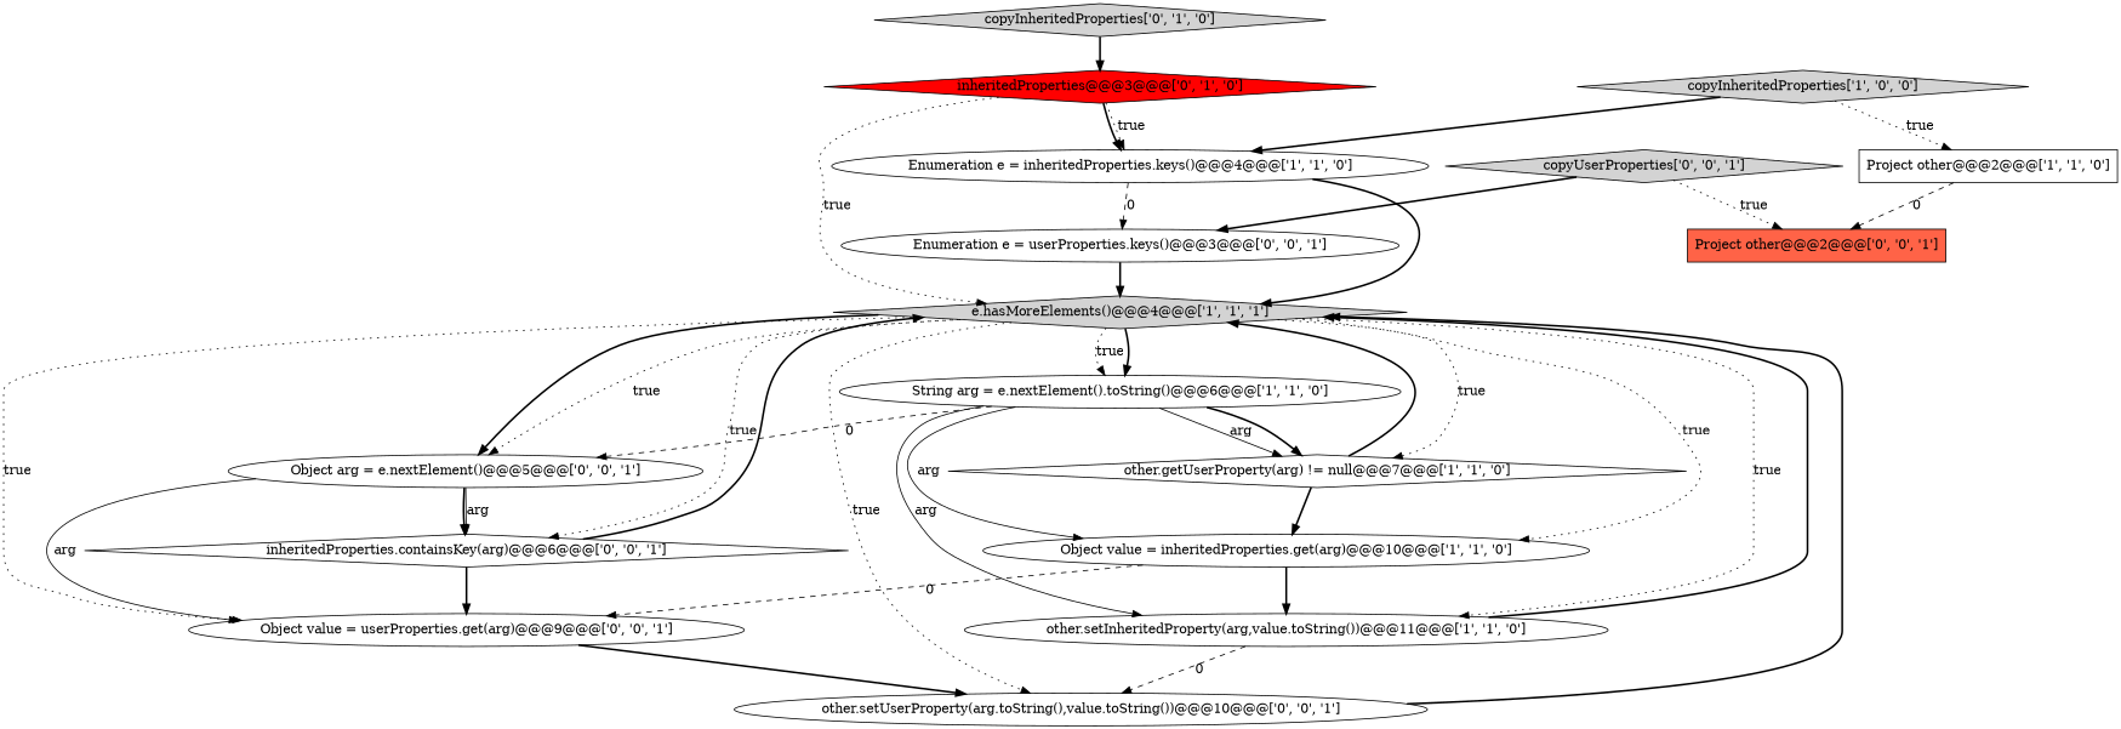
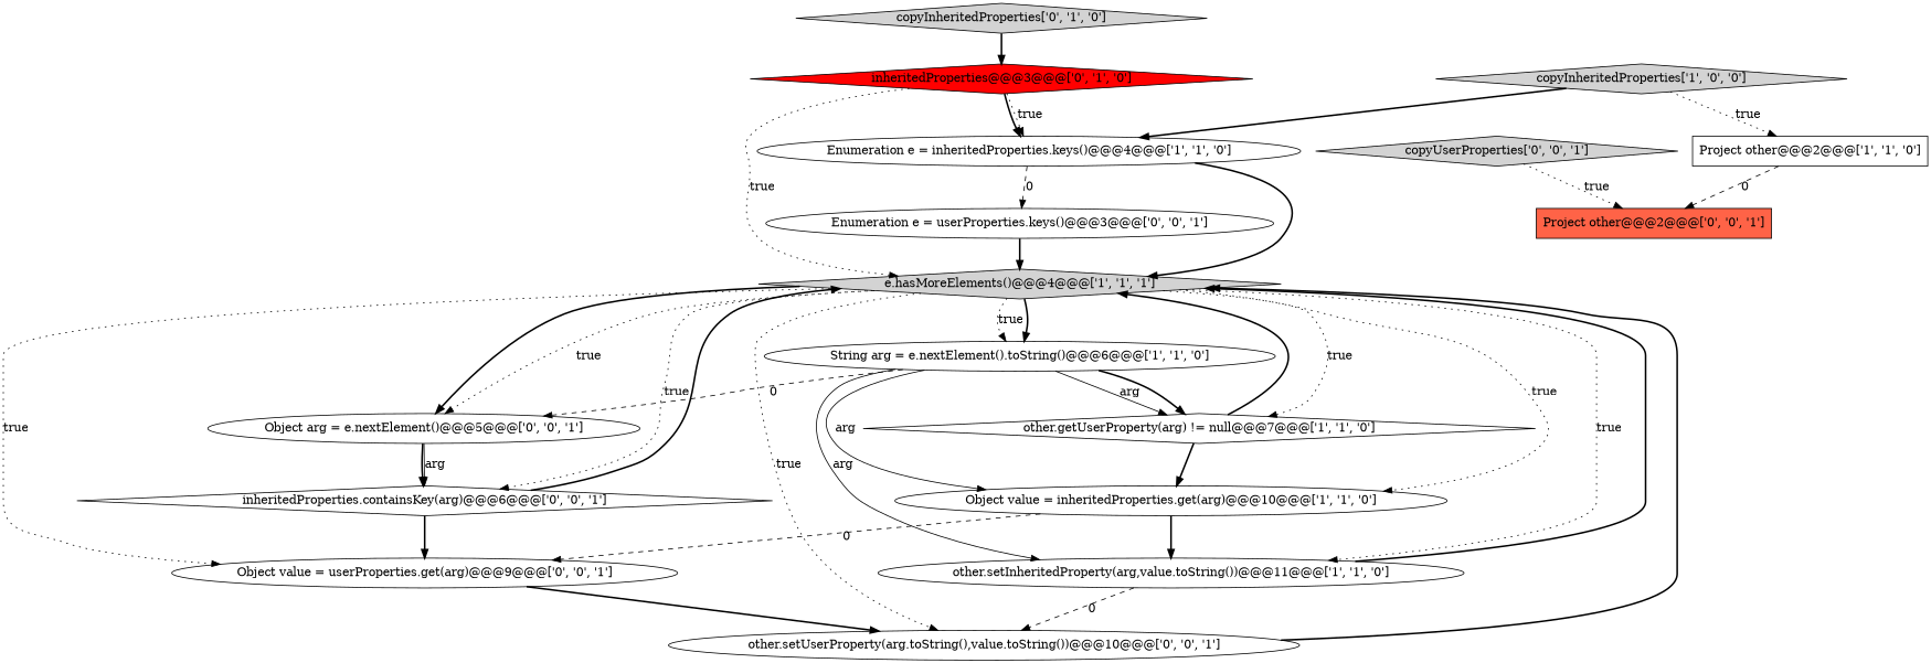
  digraph {
    node [fillcolor=white shape=ellipse style=filled]
    edge [style=bold]
    n1 [label="Enumeration e = inheritedProperties.keys()@@@4@@@['1', '1', '0']"]
    n2 [label="Enumeration e = userProperties.keys()@@@3@@@['0', '0', '1']"]
    n3 [fillcolor=lightgray label="e.hasMoreElements()@@@4@@@['1', '1', '1']" shape=diamond]
    n4 [label="other.getUserProperty(arg) != null@@@7@@@['1', '1', '0']" shape=diamond]
    n5 [label="Object value = inheritedProperties.get(arg)@@@10@@@['1', '1', '0']"]
    n6 [label="inheritedProperties.containsKey(arg)@@@6@@@['0', '0', '1']" shape=diamond]
    n7 [label="Object value = userProperties.get(arg)@@@9@@@['0', '0', '1']"]
    n8 [label="Object arg = e.nextElement()@@@5@@@['0', '0', '1']"]
    n9 [label="other.setUserProperty(arg.toString(),value.toString())@@@10@@@['0', '0', '1']"]
    n10 [label="other.setInheritedProperty(arg,value.toString())@@@11@@@['1', '1', '0']"]
    n11 [label="String arg = e.nextElement().toString()@@@6@@@['1', '1', '0']"]
    n12 [fillcolor=red label="inheritedProperties@@@3@@@['0', '1', '0']" shape=diamond]
    n13 [fillcolor=lightgray label="copyInheritedProperties['1', '0', '0']" shape=diamond]
    n14 [label="Project other@@@2@@@['1', '1', '0']" shape=box]
    n15 [fillcolor=tomato label="Project other@@@2@@@['0', '0', '1']" shape=box]
    n16 [fillcolor=lightgray label="copyInheritedProperties['0', '1', '0']" shape=diamond]
    n17 [fillcolor=lightgray label="copyUserProperties['0', '0', '1']" shape=diamond]
    n1 -> n2 [label=0 style=dashed]
    n1 -> n3
    n2 -> n3
    n3 -> n4 [label=true style=dotted]
    n3 -> n5 [label=true style=dotted]
    n3 -> n6 [label=true style=dotted]
    n3 -> n7 [label=true style=dotted]
    n3 -> n8
    n3 -> n8 [label=true style=dotted]
    n3 -> n9 [label=true style=dotted]
    n3 -> n10 [label=true style=dotted]
    n3 -> n11
    n3 -> n11 [label=true style=dotted]
    n4 -> n3
    n4 -> n5
    n5 -> n7 [label=0 style=dashed]
    n5 -> n10
    n6 -> n3
    n6 -> n7
    n7 -> n9
    n8 -> n6
    n8 -> n6 [label=arg style=solid]
-   n8 -> n7 [label=arg style=solid]
    n9 -> n3
    n10 -> n3
    n10 -> n9 [label=0 style=dashed]
    n11 -> n4 [label=arg style=solid]
    n11 -> n4
    n11 -> n5 [label=arg style=solid]
    n11 -> n8 [label=0 style=dashed]
    n11 -> n10 [label=arg style=solid]
    n12 -> n1
    n12 -> n1 [label=true style=dotted]
    n12 -> n3 [label=true style=dotted]
    n13 -> n1
    n13 -> n14 [label=true style=dotted]
    n14 -> n15 [label=0 style=dashed]
    n16 -> n12
-   n17 -> n2
    n17 -> n15 [label=true style=dotted]
  }
